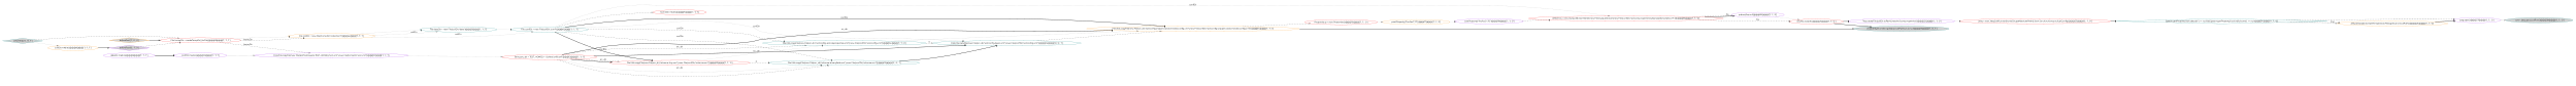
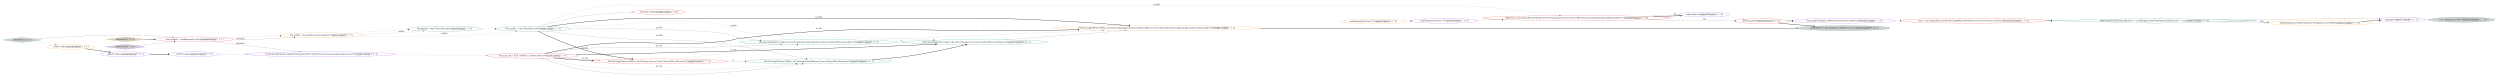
  digraph {
    fontname=Montserrat
    rankdir=LR
    node [color=teal fillcolor=white fontname=Montserrat shape=ellipse style=filled]
    edge [arrowhead=tee fontname=Montserrat style=dashed]
    n1 [label="FileUtils.copyFile(new File(src_dir,\"solrconfig-solcoreproperties.xml\"),new File(confDir,\"solrconfig.xml\"))@@@14@@@['1', '1', '0']"]
    n2 [label="FileUtils.copyFile(new File(src_dir,\"solrconfig-basic.xml\"),new File(confDir,\"solrconfig.xml\"))@@@14@@@['0', '0', '1']"]
    n3 [color=darkorange label="FileUtils.copyFile(new File(src_dir,\"solrconfig.snippet.randomindexconfig.xml\"),new File(confDir,\"solrconfig.snippet.randomindexconfig.xml\"))@@@15@@@['1', '1', '1']"]
-   n4 [color=red label="Properties p = new Properties()@@@16@@@['1', '1', '0']"]
    n5 [fillcolor=lightgray label="createJetty(homeDir.getAbsolutePath(),null,null)@@@16@@@['1', '0', '1']"]
    n6 [color=darkorange label="p.setProperty(\"foo.foo1\",\"f1\")@@@17@@@['1', '1', '0']"]
    n7 [color=purple label="p.setProperty(\"foo.foo2\",\"f2\")@@@18@@@['1', '1', '0']"]
    n8 [color=red label="Writer fos = new OutputStreamWriter(new FileOutputStream(new File(confDir,\"solrcore.properties\")),StandardCharsets.UTF_8)@@@19@@@['1', '1', '0']"]
    n9 [label="File dataDir = new File(collDir,\"data\")@@@5@@@['1', '1', '1']"]
    n10 [label="File confDir = new File(collDir,\"conf\")@@@6@@@['1', '1', '1']"]
    n11 [label="FileUtils.copyFile(new File(src_dir,\"schema-binaryfield.xml\"),new File(confDir,\"schema.xml\"))@@@13@@@['0', '0', '1']"]
    n12 [color=red label="FileUtils.copyFile(new File(src_dir,\"schema-tiny.xml\"),new File(confDir,\"schema.xml\"))@@@13@@@['1', '1', '0']"]
    n13 [color=red label="homeDir.mkdirs()@@@7@@@['1', '1', '1']"]
    n14 [color=red label="String src_dir = TEST_HOME() + \"/collection1/conf\"@@@12@@@['1', '1', '1']"]
    n15 [color=purple label="p.store(fos,null)@@@20@@@['1', '1', '0']"]
    n16 [color=red label="IOUtils.close(fos)@@@21@@@['1', '1', '0']"]
    n17 [color=purple label="Files.createFile(collDir.toPath().resolve(\"core.properties\"))@@@22@@@['0', '1', '0']"]
    n18 [fillcolor=lightgray label="beforeTest['0', '0', '1']" shape=diamond]
    n19 [color=red label="File homeDir = createTempDir().toFile()@@@3@@@['1', '1', '1']"]
    n20 [color=darkorange label="collDir.mkdirs()@@@8@@@['1', '1', '1']"]
    n21 [color=darkorange label="File collDir = new File(homeDir,\"collection1\")@@@4@@@['1', '1', '1']"]
    n22 [color=purple label="FileUtils.copyFile(new File(SolrTestCaseJ4.TEST_HOME(),\"solr.xml\"),new File(homeDir,\"solr.xml\"))@@@11@@@['1', '1', '1']"]
    n23 [color=purple fillcolor=lightgray label="beforeTest['0', '1', '0']" shape=diamond]
    n24 [color=red label="jetty = new JettySolrRunner(homeDir.getAbsolutePath(),\"/solr\",0,null,null,true,null,sslConfig)@@@23@@@['0', '1', '0']"]
    n25 [label="System.getProperty(\"solr.data.dir\") == null && System.getProperty(\"solr.hdfs.home\") == null@@@24@@@['0', '1', '0']" shape=diamond]
    n26 [color=purple label="jetty.start()@@@27@@@['0', '1', '0']"]
    n27 [color=darkorange label="jetty.setDataDir(createTempDir().toFile().getCanonicalPath())@@@25@@@['0', '1', '0']"]
    n28 [color=purple label="confDir.mkdirs()@@@10@@@['1', '1', '1']"]
    n29 [color=purple label="dataDir.mkdirs()@@@9@@@['1', '1', '1']"]
    n30 [color=darkorange fillcolor=lightgray label="beforeTest['1', '0', '0']" shape=diamond]
    n31 [fillcolor=lightgray label="port = jetty.getLocalPort()@@@28@@@['0', '1', '0']"]
    n1 -> n2 [arrowhead=onormal label=0]
    n1 -> n3 [arrowhead=onormal style=dotted]
    n2 -> n3 [arrowhead=onormal]
-   n3 -> n4 [arrowhead=onormal]
    n3 -> n5 [arrowhead=onormal style=bold]
-   n4 -> n6 [arrowhead=onormal style=dotted]
    n6 -> n7 [style=dotted]
    n7 -> n8
    n8 -> n15 [arrowhead=onormal label=fos]
    n8 -> n15 [arrowhead=onormal style=bold]
    n8 -> n16 [label=fos]
    n9 -> n10 [style=dotted]
    n10 -> n1 [label=confDir]
    n10 -> n2 [label=confDir style=dotted]
    n10 -> n3 [label=confDir style=bold]
    n10 -> n8 [arrowhead=onormal label=confDir style=dotted]
    n10 -> n11 [label=confDir]
    n10 -> n12 [label=confDir style=bold]
    n10 -> n13 [arrowhead=onormal]
    n11 -> n2 [style=bold]
    n12 -> n1 [style=dotted]
    n12 -> n11 [label=0]
    n14 -> n1 [arrowhead=onormal label=src_dir]
    n14 -> n2 [label=src_dir style=bold]
    n14 -> n3 [label=src_dir style=bold]
    n14 -> n11 [label=src_dir style=dotted]
    n14 -> n11
    n14 -> n12 [arrowhead=onormal label=src_dir]
    n14 -> n12 [arrowhead=onormal style=bold]
    n15 -> n16 [arrowhead=onormal style=dotted]
    n16 -> n5 [arrowhead=onormal style=bold]
    n16 -> n17 [style=bold]
    n17 -> n24 [style=dotted]
    n18 -> n19 [arrowhead=onormal]
    n18 -> n20 [arrowhead=onormal style=dotted]
    n19 -> n21 [style=dotted]
    n19 -> n21 [label=homeDir]
    n19 -> n22 [arrowhead=onormal label=homeDir]
-   n20 -> n23 [arrowhead=onormal style=bold]
+   n20 -> n29 [arrowhead=onormal style=bold]
    n21 -> n9 [style=dotted]
    n21 -> n9 [arrowhead=onormal label=collDir style=dotted]
    n21 -> n10 [arrowhead=onormal label=collDir style=dotted]
    n22 -> n14 [arrowhead=onormal style=dotted]
    n23 -> n19
    n24 -> n25 [style=bold]
    n25 -> n26
    n25 -> n27 [label=true]
    n25 -> n27 [arrowhead=onormal style=dotted]
    n26 -> n31 [arrowhead=onormal]
    n27 -> n26 [style=bold]
    n28 -> n22 [arrowhead=onormal style=dotted]
    n29 -> n28 [style=bold]
    n30 -> n19 [arrowhead=onormal style=bold]
  }
